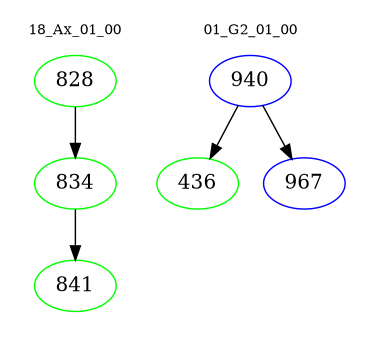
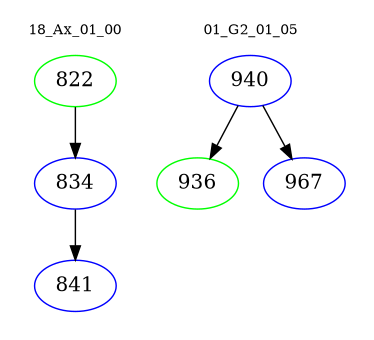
  digraph {
    node [color=blue]
    edge [color=black]
-   n1 [color=green label=834]
-   n2 [color=green label=828]
-   n3 [color=green label=841]
+   n1 [label=834]
+   n2 [color=green label=822]
+   n3 [label=841]
    n4 [label=940]
-   n5 [color=green label=436]
+   n5 [color=green label=936]
    n6 [label=967]
    subgraph cluster_1 {
      color=white
      fontsize=10
      label="18_Ax_01_00"
      n1
      n2
      n3
    }
    subgraph cluster_2 {
      color=white
      fontsize=10
-     label="01_G2_01_00"
+     label="01_G2_01_05"
      n4
      n5
      n6
    }
    n1 -> n3
    n2 -> n1
    n4 -> n5
    n4 -> n6
  }
